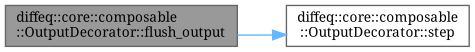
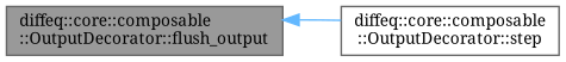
  digraph {
    rankdir=LR
    fontname="Noto Serif"
    node [fontname="Noto Serif" fontsize=10 shape=box style=filled]
    n1 [color=gray40 fillcolor=grey60 fontcolor=black height=0.2 label="diffeq::core::composable\l::OutputDecorator::flush_output" width=0.4]
    n2 [color=grey40 fillcolor=white height=0.2 label="diffeq::core::composable\l::OutputDecorator::step" width=0.4]
-   n1 -> n2 [color=steelblue1 fontname="Noto Serif" fontsize=10 labelfontname=Helvetica labelfontsize=10 style=solid]
+   n2 -> n1 [color=steelblue1 fontname="Noto Serif" fontsize=10 labelfontname=Helvetica labelfontsize=10 style=solid]
  }
